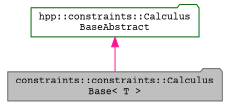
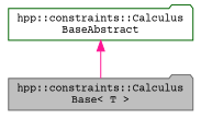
  digraph {
    fontname="Courier Prime"
    node [fontname="Courier Prime" fontsize=10 shape=folder style=filled]
-   n1 [color=gray40 fillcolor=grey75 fontcolor=black height=0.2 label="constraints::constraints::Calculus\lBase\< T \>" width=0.4]
+   n1 [color=gray40 fillcolor=grey75 fontcolor=black height=0.2 label="hpp::constraints::Calculus\lBase\< T \>" width=0.4]
    n2 [color=darkgreen fillcolor=white height=0.2 label="hpp::constraints::Calculus\lBaseAbstract" width=0.4]
    n2 -> n1 [color=deeppink dir=back fontname="Courier Prime" fontsize=10 labelfontname=FreeSans labelfontsize=10 style=solid]
  }
